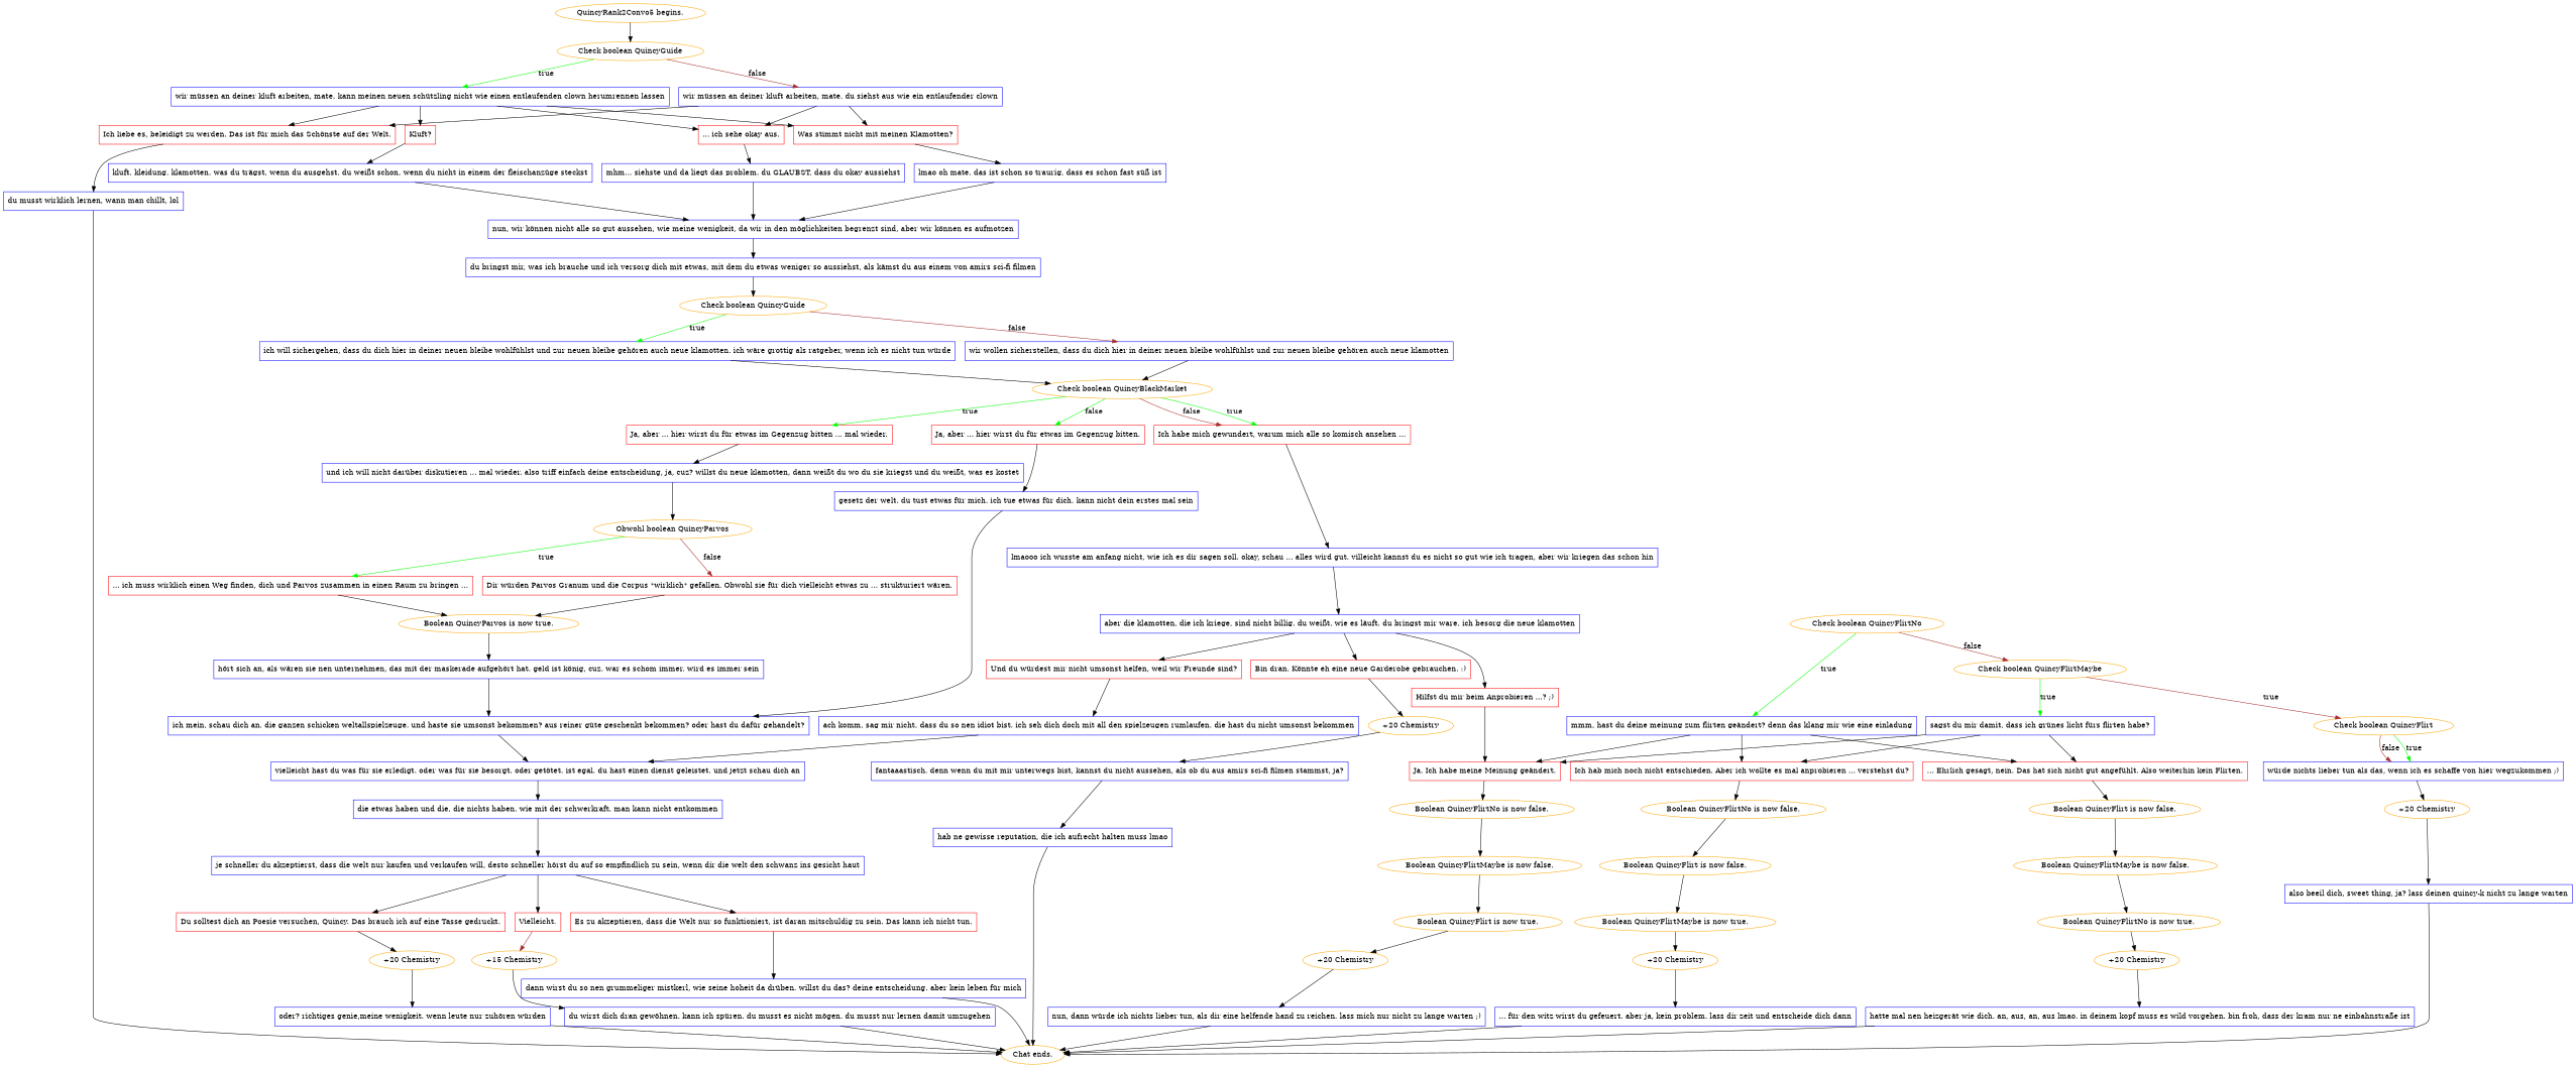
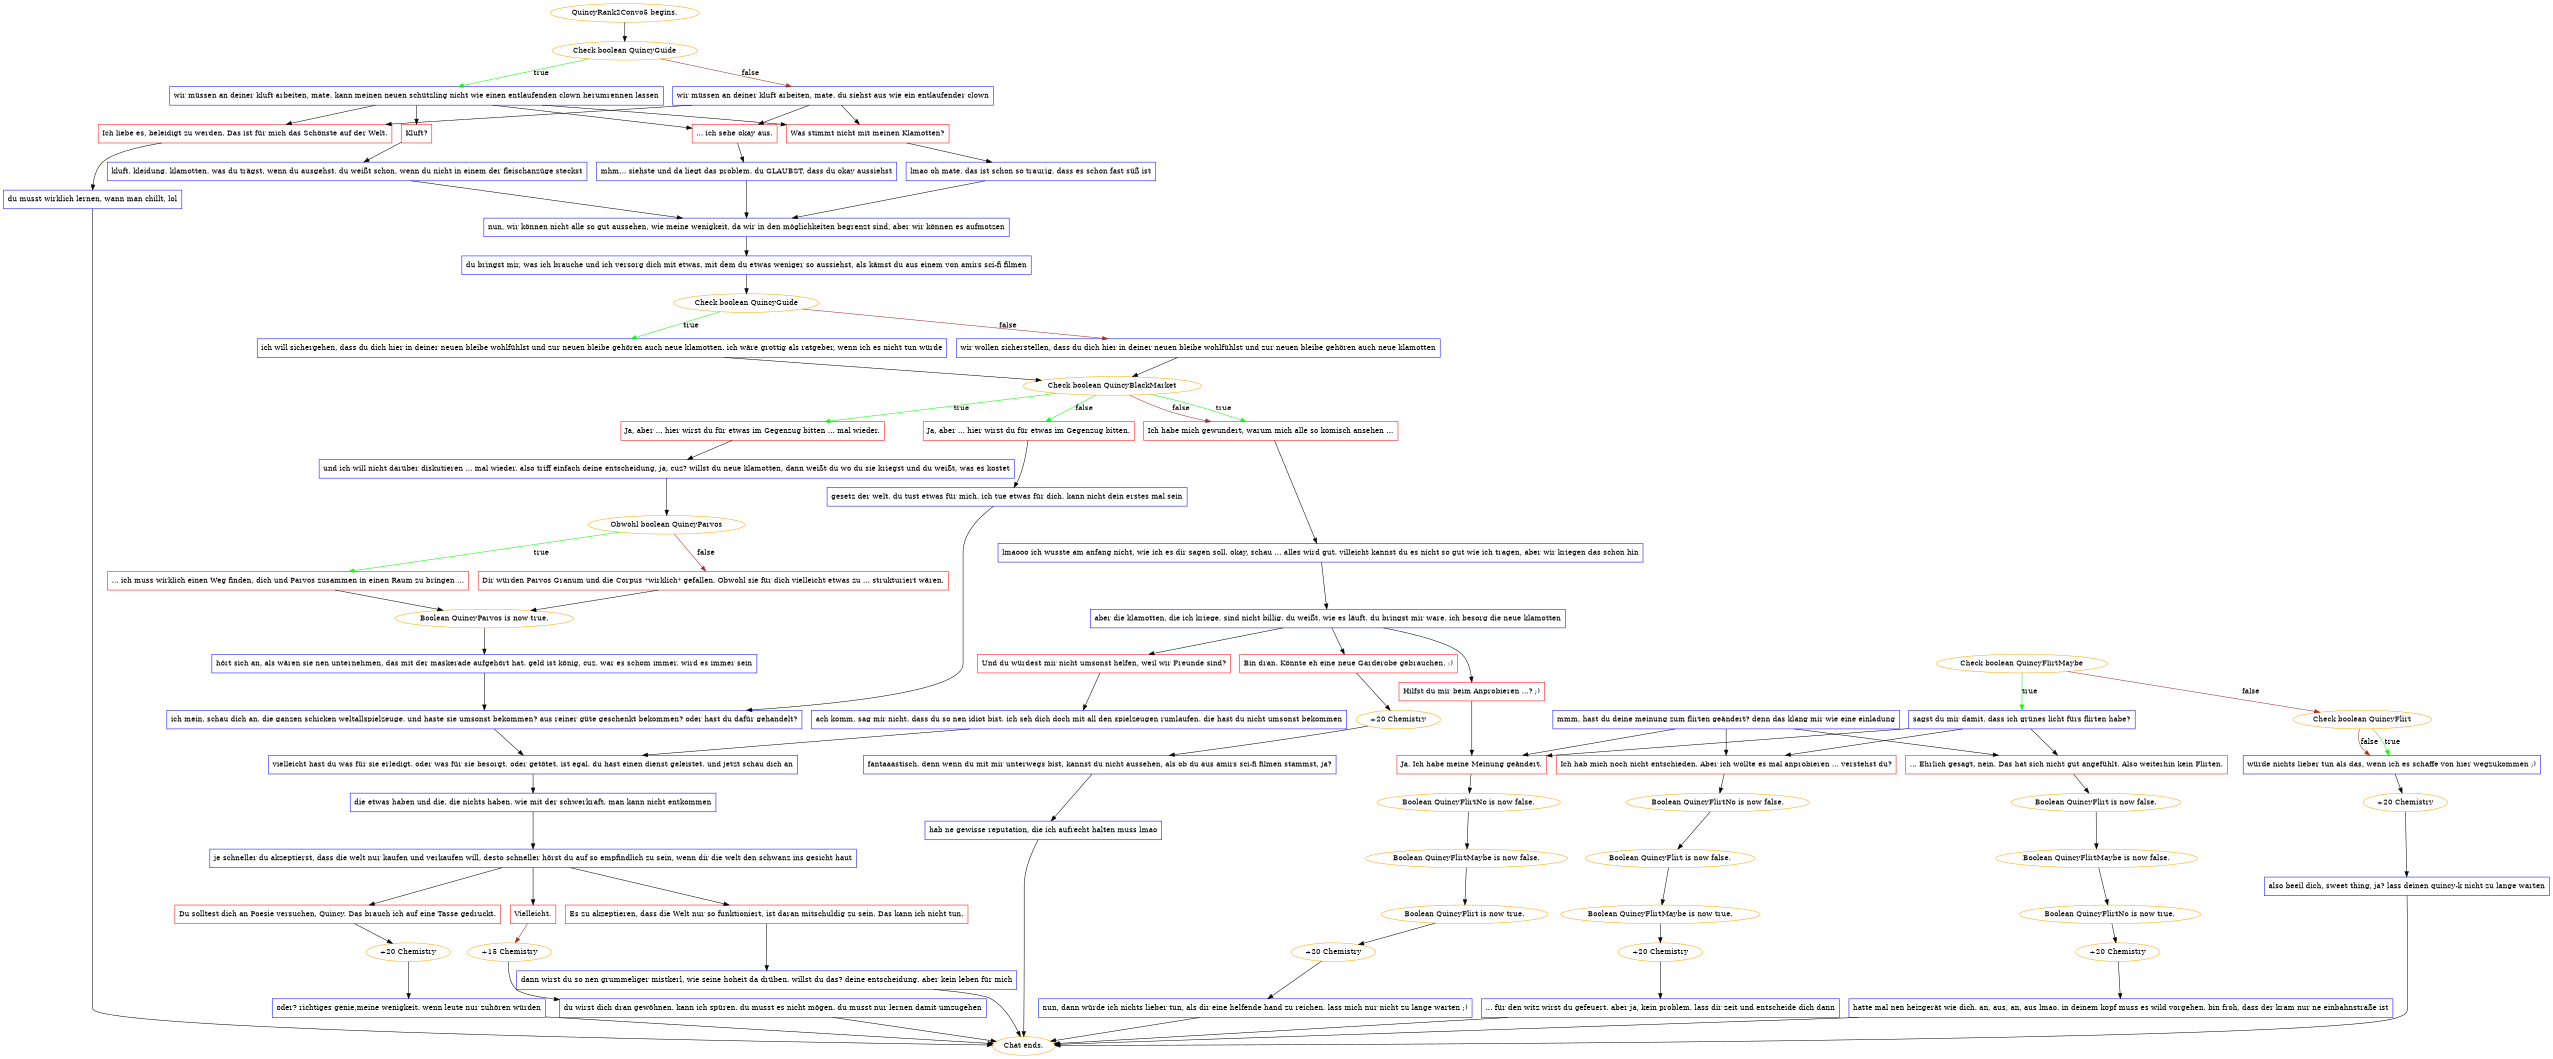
  digraph {
    node [color=blue shape=box]
    "QuincyRank2Convo5 begins." [color=orange shape=""]
    n2 [color=orange label="Check boolean QuincyGuide" shape=""]
    n3 [label="wir müssen an deiner kluft arbeiten, mate. kann meinen neuen schützling nicht wie einen entlaufenden clown herumrennen lassen"]
    n4 [label="wir müssen an deiner kluft arbeiten, mate. du siehst aus wie ein entlaufender clown"]
    n5 [color=red label="Kluft?"]
    n6 [color=red label="Ich liebe es, beleidigt zu werden. Das ist für mich das Schönste auf der Welt."]
    n7 [color=red label="... ich sehe okay aus."]
    n8 [color=red label="Was stimmt nicht mit meinen Klamotten?"]
    n9 [label="kluft. kleidung. klamotten. was du trägst, wenn du ausgehst. du weißt schon, wenn du nicht in einem der fleischanzüge steckst"]
    n10 [label="du musst wirklich lernen, wann man chillt, lol"]
    n11 [label="mhm... siehste und da liegt das problem. du GLAUBST, dass du okay aussiehst"]
    n12 [label="lmao oh mate. das ist schon so traurig, dass es schon fast süß ist"]
    n13 [label="nun, wir können nicht alle so gut aussehen, wie meine wenigkeit, da wir in den möglichkeiten begrenzt sind, aber wir können es aufmotzen"]
    "Chat ends." [color=orange shape=""]
    n15 [label="du bringst mir, was ich brauche und ich versorg dich mit etwas, mit dem du etwas weniger so aussiehst, als kämst du aus einem von amirs sci-fi filmen"]
    n16 [color=orange label="Check boolean QuincyGuide" shape=""]
    n17 [label="ich will sichergehen, dass du dich hier in deiner neuen bleibe wohlfühlst und zur neuen bleibe gehören auch neue klamotten. ich wäre grottig als ratgeber, wenn ich es nicht tun würde"]
    n18 [label="wir wollen sicherstellen, dass du dich hier in deiner neuen bleibe wohlfühlst und zur neuen bleibe gehören auch neue klamotten"]
    n19 [color=orange label="Check boolean QuincyBlackMarket" shape=""]
    n20 [color=red label="Ja, aber ... hier wirst du für etwas im Gegenzug bitten ... mal wieder."]
    n21 [color=red label="Ich habe mich gewundert, warum mich alle so komisch ansehen ..."]
    n22 [color=red label="Ja, aber ... hier wirst du für etwas im Gegenzug bitten."]
    n23 [label="und ich will nicht darüber diskutieren ... mal wieder. also triff einfach deine entscheidung, ja, cuz? willst du neue klamotten, dann weißt du wo du sie kriegst und du weißt, was es kostet"]
    n24 [label="lmaooo ich wusste am anfang nicht, wie ich es dir sagen soll. okay, schau ... alles wird gut. villeicht kannst du es nicht so gut wie ich tragen, aber wir kriegen das schon hin"]
    n25 [label="gesetz der welt. du tust etwas für mich. ich tue etwas für dich. kann nicht dein erstes mal sein"]
    n26 [color=orange label="Obwohl boolean QuincyParvos" shape=""]
    n27 [label="aber die klamotten, die ich kriege, sind nicht billig. du weißt, wie es läuft. du bringst mir ware. ich besorg die neue klamotten"]
    n28 [label="ich mein, schau dich an. die ganzen schicken weltallspielzeuge. und haste sie umsonst bekommen? aus reiner güte geschenkt bekommen? oder hast du dafür gehandelt?"]
    n29 [color=red label="... ich muss wirklich einen Weg finden, dich und Parvos zusammen in einen Raum zu bringen ..."]
    n30 [color=red label="Dir würden Parvos Granum und die Corpus *wirklich* gefallen. Obwohl sie für dich vielleicht etwas zu ... strukturiert wären."]
    n31 [color=red label="Und du würdest mir nicht umsonst helfen, weil wir Freunde sind?"]
    n32 [color=red label="Bin dran. Könnte eh eine neue Garderobe gebrauchen. :)"]
    n33 [color=red label="Hilfst du mir beim Anprobieren ...? ;)"]
    n34 [label="vielleicht hast du was für sie erledigt. oder was für sie besorgt. oder getötet. ist egal. du hast einen dienst geleistet. und jetzt schau dich an"]
    n35 [color=orange label="Boolean QuincyParvos is now true." shape=""]
    n36 [label="ach komm, sag mir nicht, dass du so nen idiot bist. ich seh dich doch mit all den spielzeugen rumlaufen. die hast du nicht umsonst bekommen"]
    n37 [color=orange label="+20 Chemistry" shape=""]
    n38 [color=red label="Ja. Ich habe meine Meinung geändert."]
    n39 [label="die etwas haben und die, die nichts haben. wie mit der schwerkraft, man kann nicht entkommen"]
    n40 [label="hört sich an, als wären sie nen unternehmen, das mit der maskerade aufgehört hat. geld ist könig, cuz. war es schom immer. wird es immer sein"]
    n41 [label="fantaaastisch. denn wenn du mit mir unterwegs bist, kannst du nicht aussehen, als ob du aus amirs sci-fi filmen stammst, ja?"]
-   n42 [color=orange label="Check boolean QuincyFlirtNo" shape=""]
    n43 [label="mmm, hast du deine meinung zum flirten geändert? denn das klang mir wie eine einladung"]
    n44 [color=orange label="Check boolean QuincyFlirtMaybe" shape=""]
    n45 [label="je schneller du akzeptierst, dass die welt nur kaufen und verkaufen will, desto schneller hörst du auf so empfindlich zu sein, wenn dir die welt den schwanz ins gesicht haut"]
    n46 [label="hab ne gewisse reputation, die ich aufrecht halten muss lmao"]
    n47 [color=red label="... Ehrlich gesagt, nein. Das hat sich nicht gut angefühlt. Also weiterhin kein Flirten."]
    n48 [color=red label="Ich hab mich noch nicht entschieden. Aber ich wollte es mal anprobieren ... verstehst du?"]
    n49 [label="sagst du mir damit, dass ich grünes licht fürs flirten habe?"]
    n50 [color=orange label="Check boolean QuincyFlirt" shape=""]
    n51 [color=red label="Es zu akzeptieren, dass die Welt nur so funktioniert, ist daran mitschuldig zu sein. Das kann ich nicht tun."]
    n52 [color=red label="Du solltest dich an Poesie versuchen, Quincy. Das brauch ich auf eine Tasse gedruckt."]
    n53 [color=red label="Vielleicht."]
    n54 [color=orange label="Boolean QuincyFlirtNo is now false." shape=""]
    n55 [color=orange label="Boolean QuincyFlirt is now false." shape=""]
    n56 [color=orange label="Boolean QuincyFlirtNo is now false." shape=""]
    n57 [label="würde nichts lieber tun als das, wenn ich es schaffe von hier wegzukommen ;)"]
    n58 [label="dann wirst du so nen grummeliger mistkerl, wie seine hoheit da drüben. willst du das? deine entscheidung. aber kein leben für mich"]
    n59 [color=orange label="+20 Chemistry" shape=""]
    n60 [color=orange label="+15 Chemistry" shape=""]
    n61 [color=orange label="Boolean QuincyFlirtMaybe is now false." shape=""]
    n62 [color=orange label="Boolean QuincyFlirtMaybe is now false." shape=""]
    n63 [color=orange label="Boolean QuincyFlirt is now false." shape=""]
    n64 [color=orange label="+20 Chemistry" shape=""]
    n65 [label="oder? richtiges genie,meine wenigkeit. wenn leute nur zuhören würden"]
    n66 [label="du wirst dich dran gewöhnen. kann ich spüren. du musst es nicht mögen. du musst nur lernen damit umzugehen"]
    n67 [color=orange label="Boolean QuincyFlirt is now true." shape=""]
    n68 [color=orange label="Boolean QuincyFlirtNo is now true." shape=""]
    n69 [color=orange label="Boolean QuincyFlirtMaybe is now true." shape=""]
    n70 [label="also beeil dich, sweet thing, ja? lass deinen quincy-k nicht zu lange warten"]
    n71 [color=orange label="+20 Chemistry" shape=""]
    n72 [color=orange label="+20 Chemistry" shape=""]
    n73 [color=orange label="+20 Chemistry" shape=""]
    n74 [label="nun, dann würde ich nichts lieber tun, als dir eine helfende hand zu reichen. lass mich nur nicht zu lange warten ;)"]
    n75 [label="hatte mal nen heizgerät wie dich. an, aus, an, aus lmao. in deinem kopf muss es wild vorgehen. bin froh, dass der kram nur ne einbahnstraße ist"]
    n76 [label="... für den witz wirst du gefeuert. aber ja, kein problem. lass dir zeit und entscheide dich dann"]
    "QuincyRank2Convo5 begins." -> n2
    n2 -> n3 [color=green label=true]
    n2 -> n4 [color=brown label=false]
    n3 -> n5
    n3 -> n6
    n3 -> n7
    n3 -> n8
    n4 -> n6
    n4 -> n7
    n4 -> n8
    n5 -> n9
    n6 -> n10
    n7 -> n11
    n8 -> n12
    n9 -> n13
    n10 -> "Chat ends."
    n11 -> n13
    n12 -> n13
    n13 -> n15
    n15 -> n16
    n16 -> n17 [color=green label=true]
    n16 -> n18 [color=brown label=false]
    n17 -> n19
    n18 -> n19
    n19 -> n20 [color=green label=true]
    n19 -> n21 [color=green label=true]
    n19 -> n21 [color=brown label=false]
    n19 -> n22 [color=green label=false]
    n20 -> n23
    n21 -> n24
    n22 -> n25
    n23 -> n26
    n24 -> n27
    n25 -> n28
    n26 -> n29 [color=green label=true]
    n26 -> n30 [color=brown label=false]
    n27 -> n31
    n27 -> n32
    n27 -> n33
    n28 -> n34
    n29 -> n35
    n30 -> n35
    n31 -> n36
    n32 -> n37
    n33 -> n38
    n34 -> n39
    n35 -> n40
    n36 -> n34
    n37 -> n41
    n38 -> n54
    n39 -> n45
    n40 -> n28
    n41 -> n46
-   n42 -> n43 [color=green label=true]
-   n42 -> n44 [color=brown label=false]
    n43 -> n38
    n43 -> n47
    n43 -> n48
    n44 -> n49 [color=green label=true]
-   n44 -> n50 [color=brown label=true]
+   n44 -> n50 [color=brown label=false]
    n45 -> n51
    n45 -> n52
    n45 -> n53
    n46 -> "Chat ends."
    n47 -> n55
    n48 -> n56
    n49 -> n38
    n49 -> n47
    n49 -> n48
    n50 -> n57 [color=green label=true]
    n50 -> n57 [color=brown label=false]
    n51 -> n58
    n52 -> n59
    n53 -> n60 [color=brown]
    n54 -> n61
    n55 -> n62
    n56 -> n63
    n57 -> n64
    n58 -> "Chat ends."
    n59 -> n65
    n60 -> n66
    n61 -> n67
    n62 -> n68
    n63 -> n69
    n64 -> n70
    n65 -> "Chat ends."
    n66 -> "Chat ends."
    n67 -> n71
    n68 -> n72
    n69 -> n73
    n70 -> "Chat ends."
    n71 -> n74
    n72 -> n75
    n73 -> n76
    n74 -> "Chat ends."
    n75 -> "Chat ends."
    n76 -> "Chat ends."
  }
